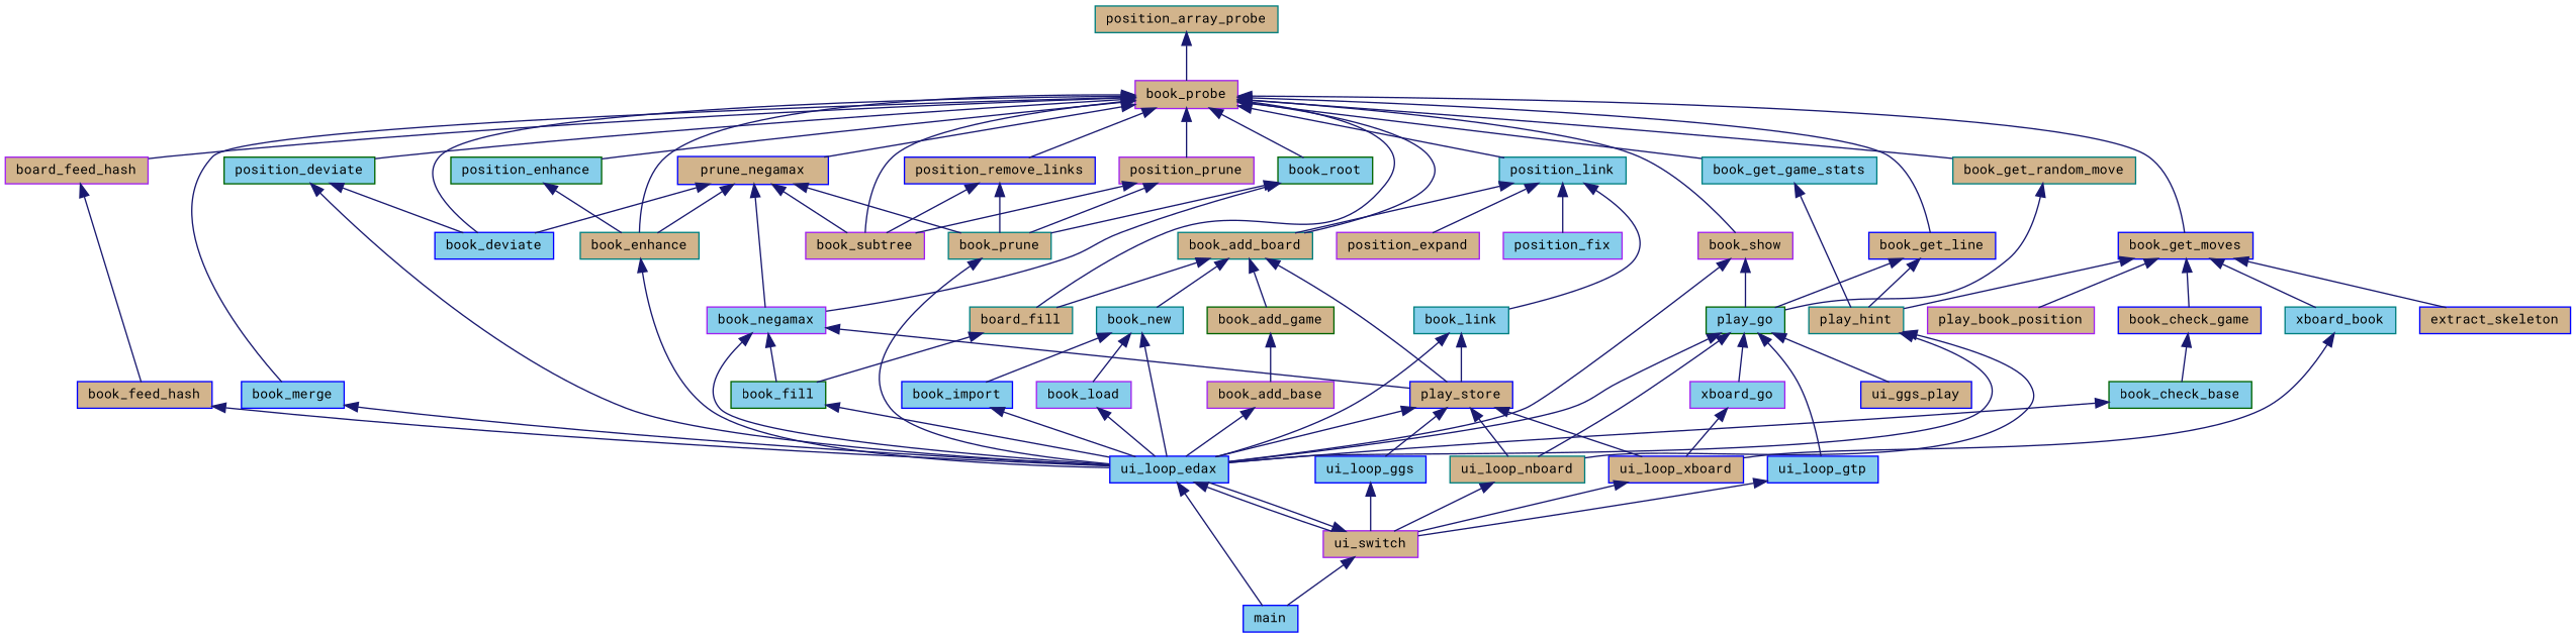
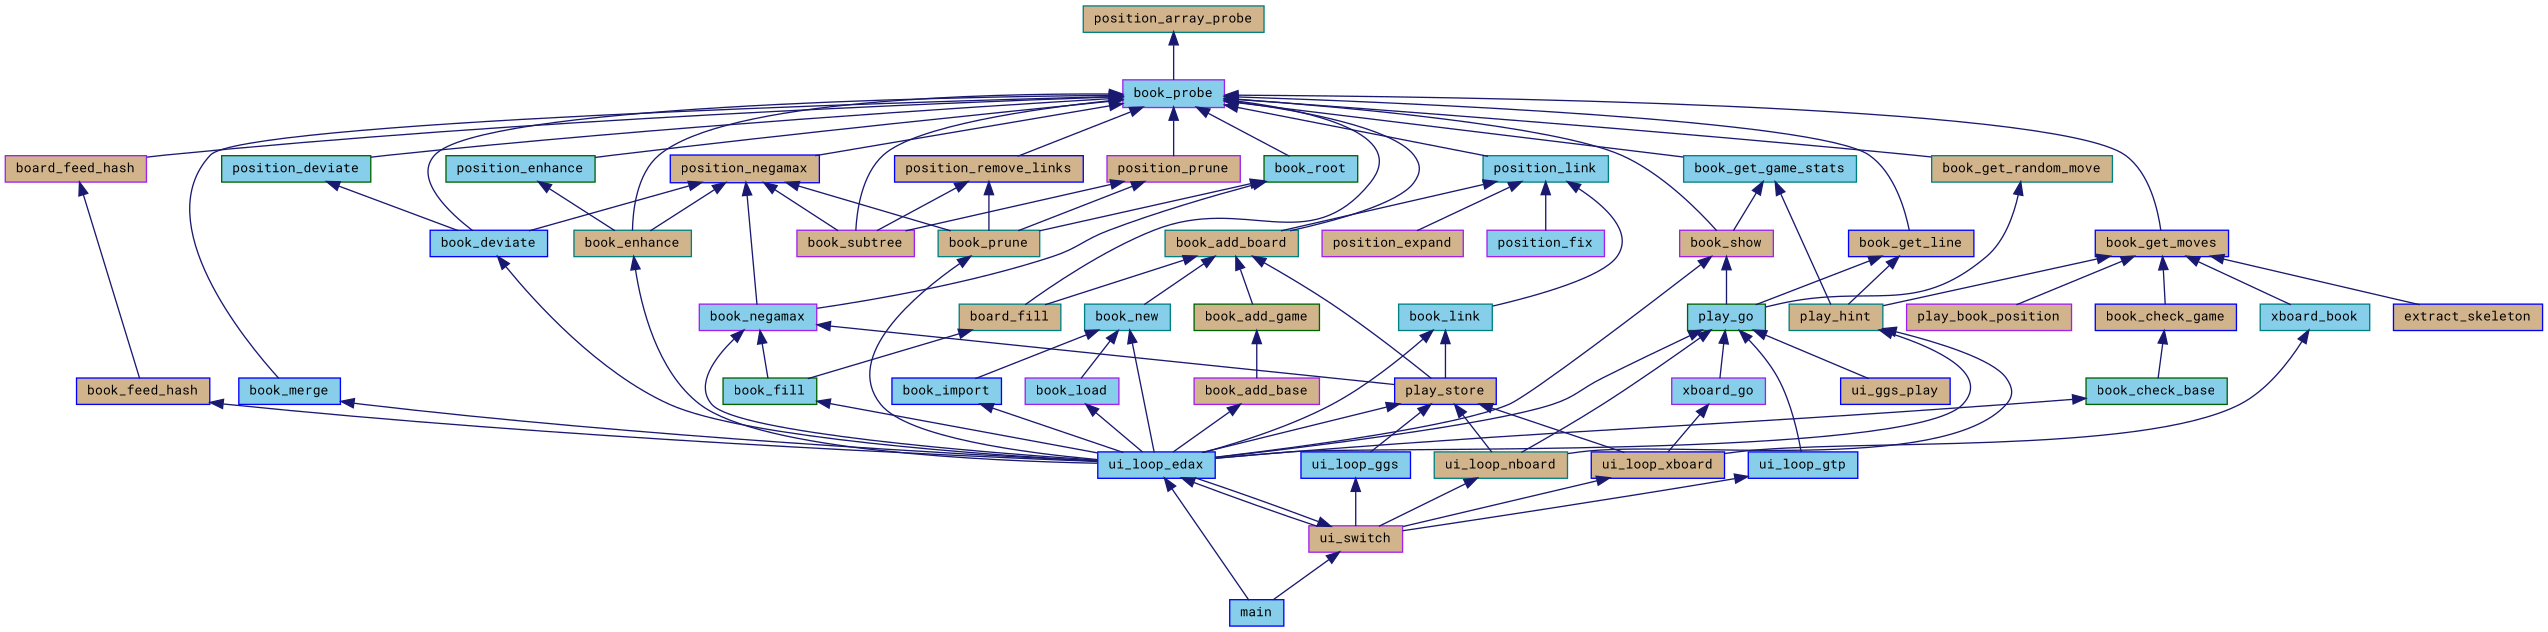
  digraph {
    fontname="Roboto Mono"
    rankdir=TB
    node [color=blue fillcolor=tan fontname="Roboto Mono" fontsize=10 shape=record style=filled]
    edge [color=midnightblue dir=back fontname="Roboto Mono" fontsize=10 labelfontname=FreeSans labelfontsize=10 style=solid]
    n1 [color=teal fontcolor=black height=0.2 label=position_array_probe width=0.4]
-   n2 [color=purple height=0.2 label=book_probe width=0.4]
+   n2 [color=purple fillcolor=skyblue height=0.2 label=book_probe width=0.4]
    n3 [color=purple height=0.2 label=board_feed_hash width=0.4]
    n4 [color=teal height=0.2 label=board_fill width=0.4]
    n5 [color=teal height=0.2 label=book_add_board width=0.4]
    n6 [fillcolor=skyblue height=0.2 label=book_deviate width=0.4]
    n7 [color=teal height=0.2 label=book_enhance width=0.4]
    n8 [color=teal fillcolor=skyblue height=0.2 label=book_get_game_stats width=0.4]
    n9 [color=purple height=0.2 label=book_show width=0.4]
    n10 [height=0.2 label=book_get_line width=0.4]
    n11 [height=0.2 label=book_get_moves width=0.4]
    n12 [color=teal height=0.2 label=book_get_random_move width=0.4]
    n13 [fillcolor=skyblue height=0.2 label=book_merge width=0.4]
    n14 [color=darkgreen fillcolor=skyblue height=0.2 label=book_root width=0.4]
    n15 [color=purple height=0.2 label=book_subtree width=0.4]
    n16 [color=darkgreen fillcolor=skyblue height=0.2 label=position_deviate width=0.4]
    n17 [color=darkgreen fillcolor=skyblue height=0.2 label=position_enhance width=0.4]
    n18 [color=teal fillcolor=skyblue height=0.2 label=position_link width=0.4]
-   n19 [height=0.2 label=prune_negamax width=0.4]
+   n19 [height=0.2 label=position_negamax width=0.4]
    n20 [color=purple height=0.2 label=position_prune width=0.4]
    n21 [height=0.2 label=position_remove_links width=0.4]
    n22 [height=0.2 label=book_feed_hash width=0.4]
    n23 [color=darkgreen fillcolor=skyblue height=0.2 label=book_fill width=0.4]
    n24 [color=darkgreen height=0.2 label=book_add_game width=0.4]
    n25 [color=teal fillcolor=skyblue height=0.2 label=book_new width=0.4]
    n26 [height=0.2 label=play_store width=0.4]
    n27 [fillcolor=skyblue height=0.2 label=ui_loop_edax width=0.4]
    n28 [color=teal height=0.2 label=play_hint width=0.4]
    n29 [color=darkgreen fillcolor=skyblue height=0.2 label=play_go width=0.4]
    n30 [height=0.2 label=book_check_game width=0.4]
    n31 [height=0.2 label=extract_skeleton width=0.4]
    n32 [color=purple height=0.2 label=play_book_position width=0.4]
    n33 [color=teal fillcolor=skyblue height=0.2 label=xboard_book width=0.4]
    n34 [color=purple fillcolor=skyblue height=0.2 label=book_negamax width=0.4]
    n35 [color=teal height=0.2 label=book_prune width=0.4]
    n36 [color=teal fillcolor=skyblue height=0.2 label=book_link width=0.4]
    n37 [color=purple height=0.2 label=position_expand width=0.4]
    n38 [color=purple fillcolor=skyblue height=0.2 label=position_fix width=0.4]
    n39 [fillcolor=skyblue height=0.2 label=main width=0.4]
    n40 [color=purple height=0.2 label=ui_switch width=0.4]
    n41 [color=purple height=0.2 label=book_add_base width=0.4]
    n42 [fillcolor=skyblue height=0.2 label=book_import width=0.4]
    n43 [color=purple fillcolor=skyblue height=0.2 label=book_load width=0.4]
    n44 [fillcolor=skyblue height=0.2 label=ui_loop_ggs width=0.4]
    n45 [color=teal height=0.2 label=ui_loop_nboard width=0.4]
    n46 [height=0.2 label=ui_loop_xboard width=0.4]
    n47 [height=0.2 label=ui_ggs_play width=0.4]
    n48 [fillcolor=skyblue height=0.2 label=ui_loop_gtp width=0.4]
    n49 [color=purple fillcolor=skyblue height=0.2 label=xboard_go width=0.4]
    n50 [color=darkgreen fillcolor=skyblue height=0.2 label=book_check_base width=0.4]
    n1 -> n2
    n2 -> n3
    n2 -> n4
    n2 -> n5
    n2 -> n6
    n2 -> n7
    n2 -> n8
    n2 -> n9
    n2 -> n10
    n2 -> n11
    n2 -> n12
    n2 -> n13
    n2 -> n14
    n2 -> n15
    n2 -> n16
    n2 -> n17
    n2 -> n18
    n2 -> n19
    n2 -> n20
    n2 -> n21
    n3 -> n22
    n4 -> n23
    n5 -> n4
    n5 -> n24
    n5 -> n25
    n5 -> n26
-   n16 -> n27
+   n6 -> n27
    n7 -> n27
+   n8 -> n9
    n8 -> n28
    n9 -> n27
    n9 -> n29
    n10 -> n28
    n10 -> n29
    n11 -> n28
    n11 -> n30
    n11 -> n31
    n11 -> n32
    n11 -> n33
    n12 -> n29
    n13 -> n27
    n14 -> n34
    n14 -> n35
    n16 -> n6
    n17 -> n7
    n18 -> n5
    n18 -> n36
    n18 -> n37
    n18 -> n38
    n19 -> n6
    n19 -> n7
    n19 -> n15
    n19 -> n34
    n19 -> n35
    n20 -> n15
    n20 -> n35
    n21 -> n15
    n21 -> n35
    n22 -> n27
    n23 -> n27
    n24 -> n41
    n25 -> n27
    n25 -> n42
    n25 -> n43
    n26 -> n27
    n26 -> n44
    n26 -> n45
    n26 -> n46
    n27 -> n39
    n27 -> n40
    n28 -> n27
    n28 -> n45
    n29 -> n27
    n29 -> n45
    n29 -> n47
    n29 -> n48
    n29 -> n49
    n30 -> n50
    n33 -> n46
    n34 -> n23
    n34 -> n26
    n34 -> n27
    n35 -> n27
    n36 -> n26
    n36 -> n27
    n40 -> n27
    n40 -> n39
    n41 -> n27
    n42 -> n27
    n43 -> n27
    n44 -> n40
    n45 -> n40
    n46 -> n40
    n48 -> n40
    n49 -> n46
    n50 -> n27
  }
